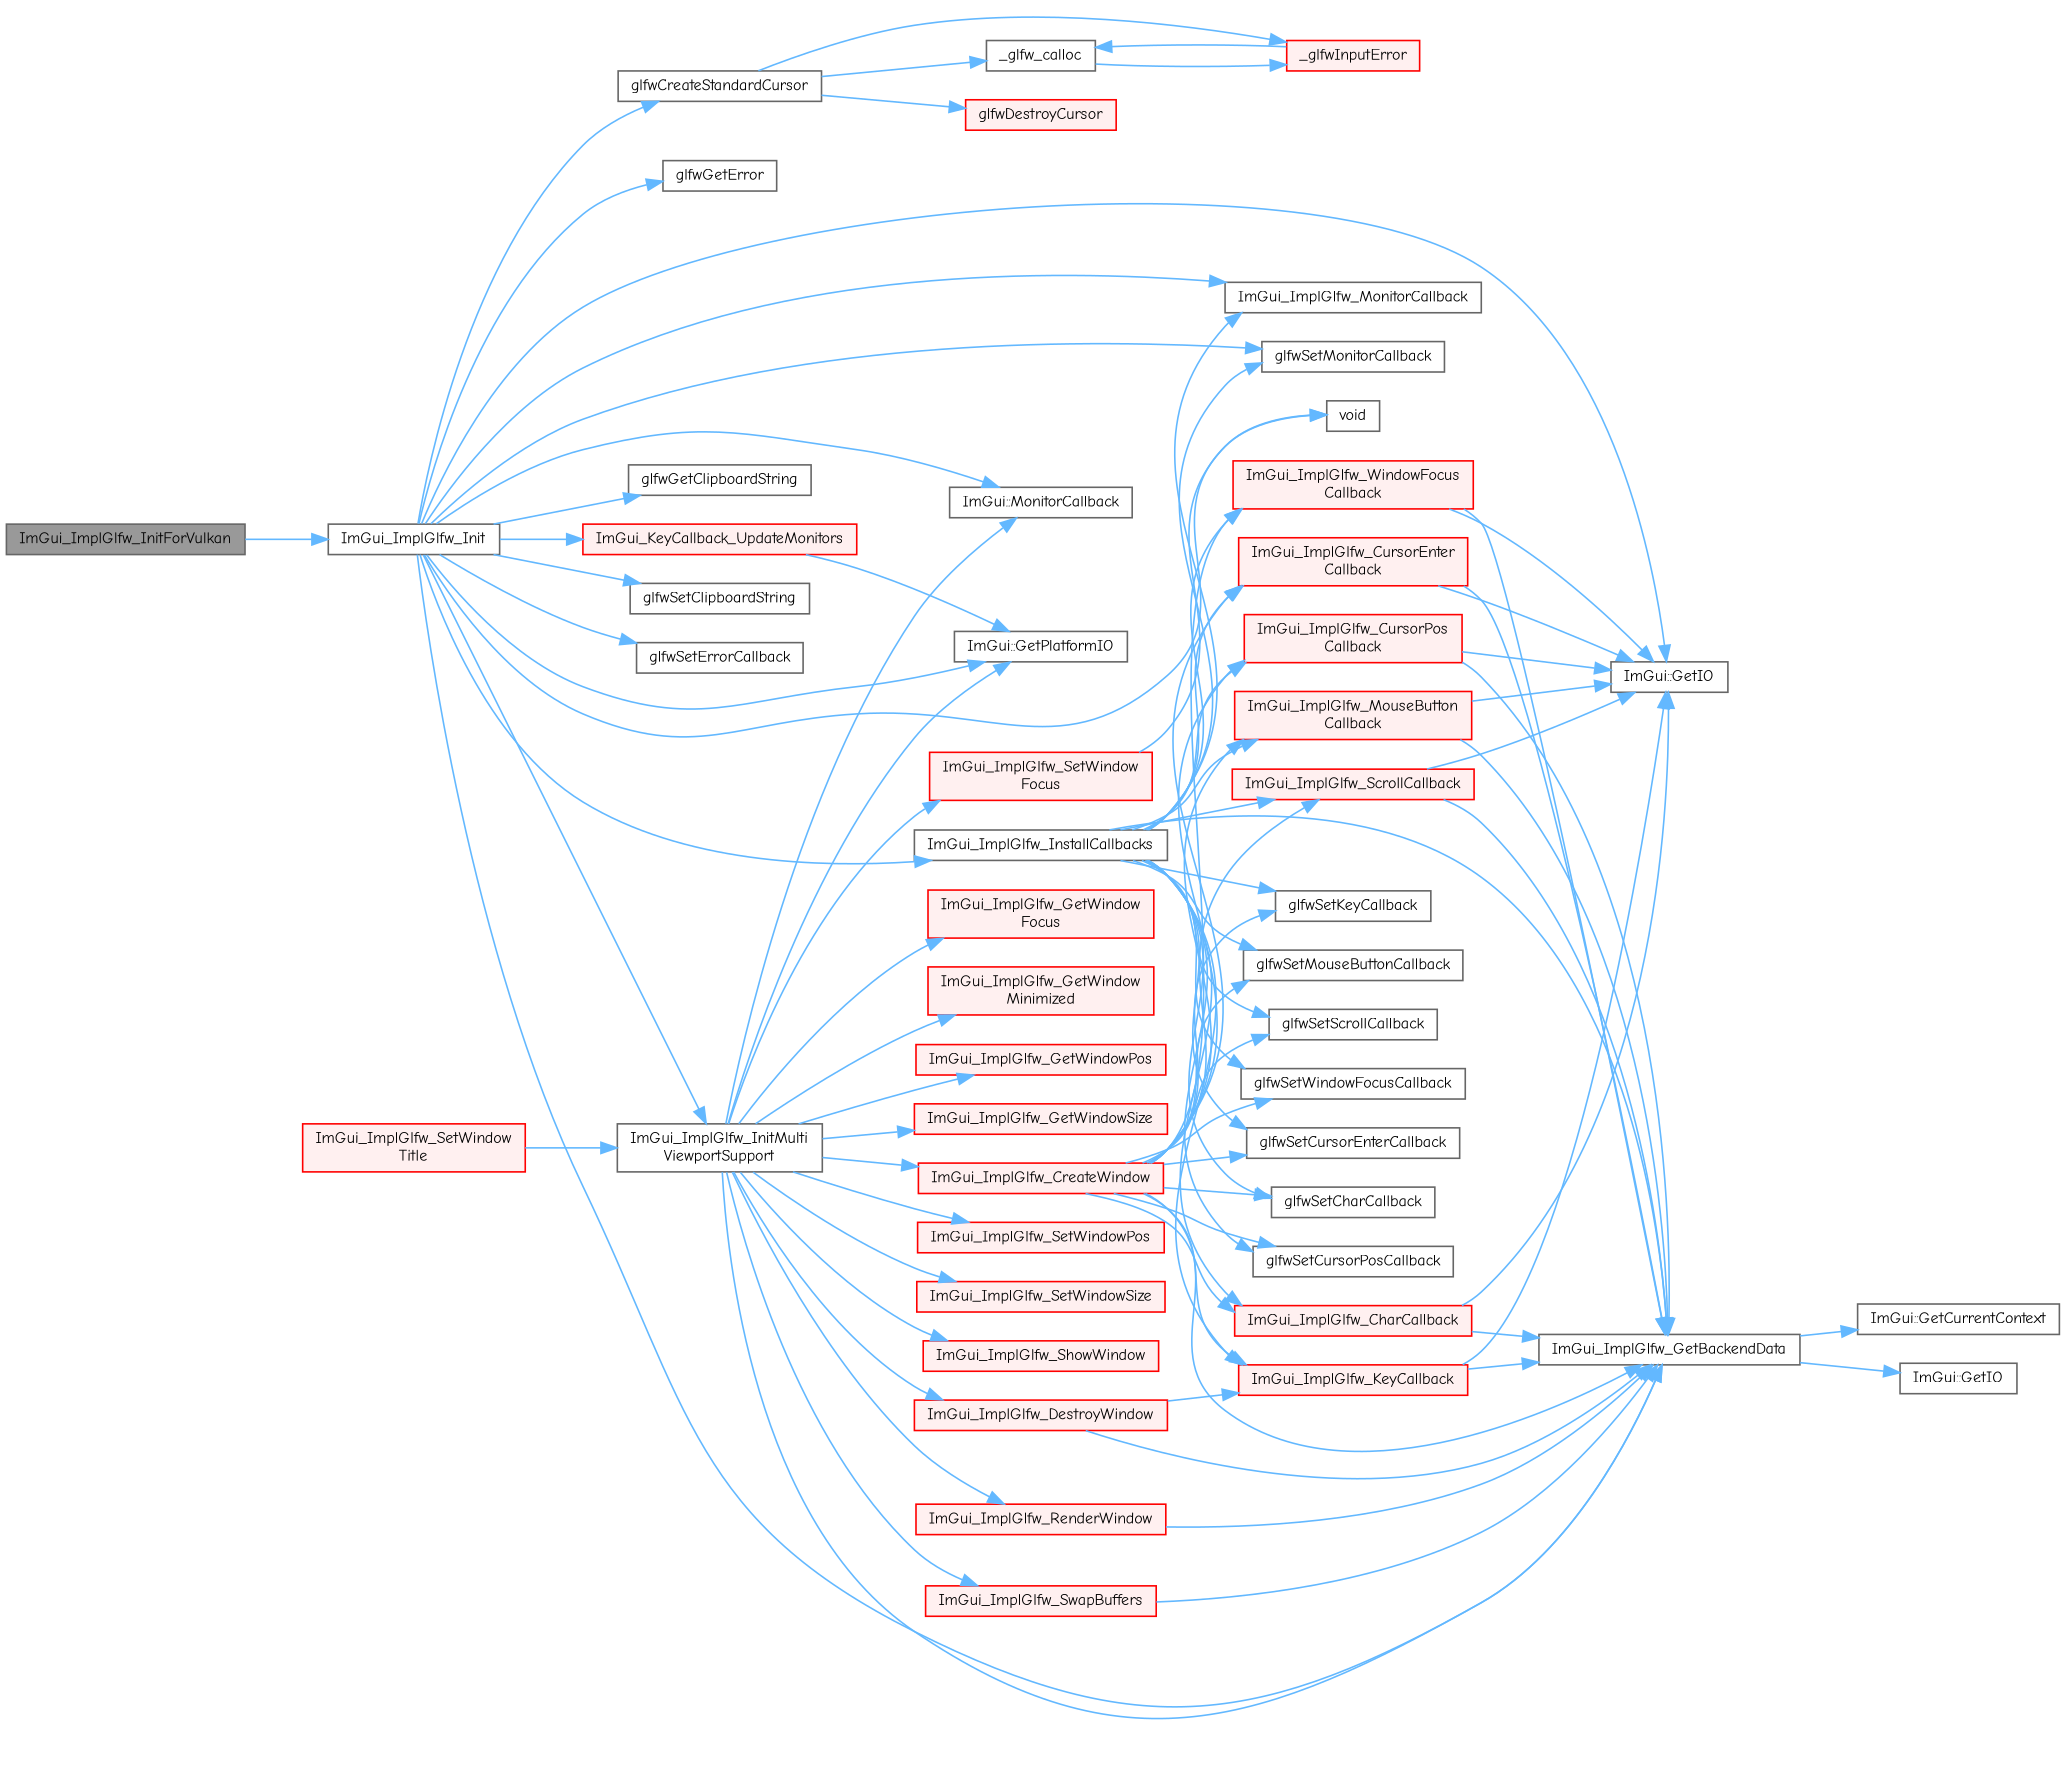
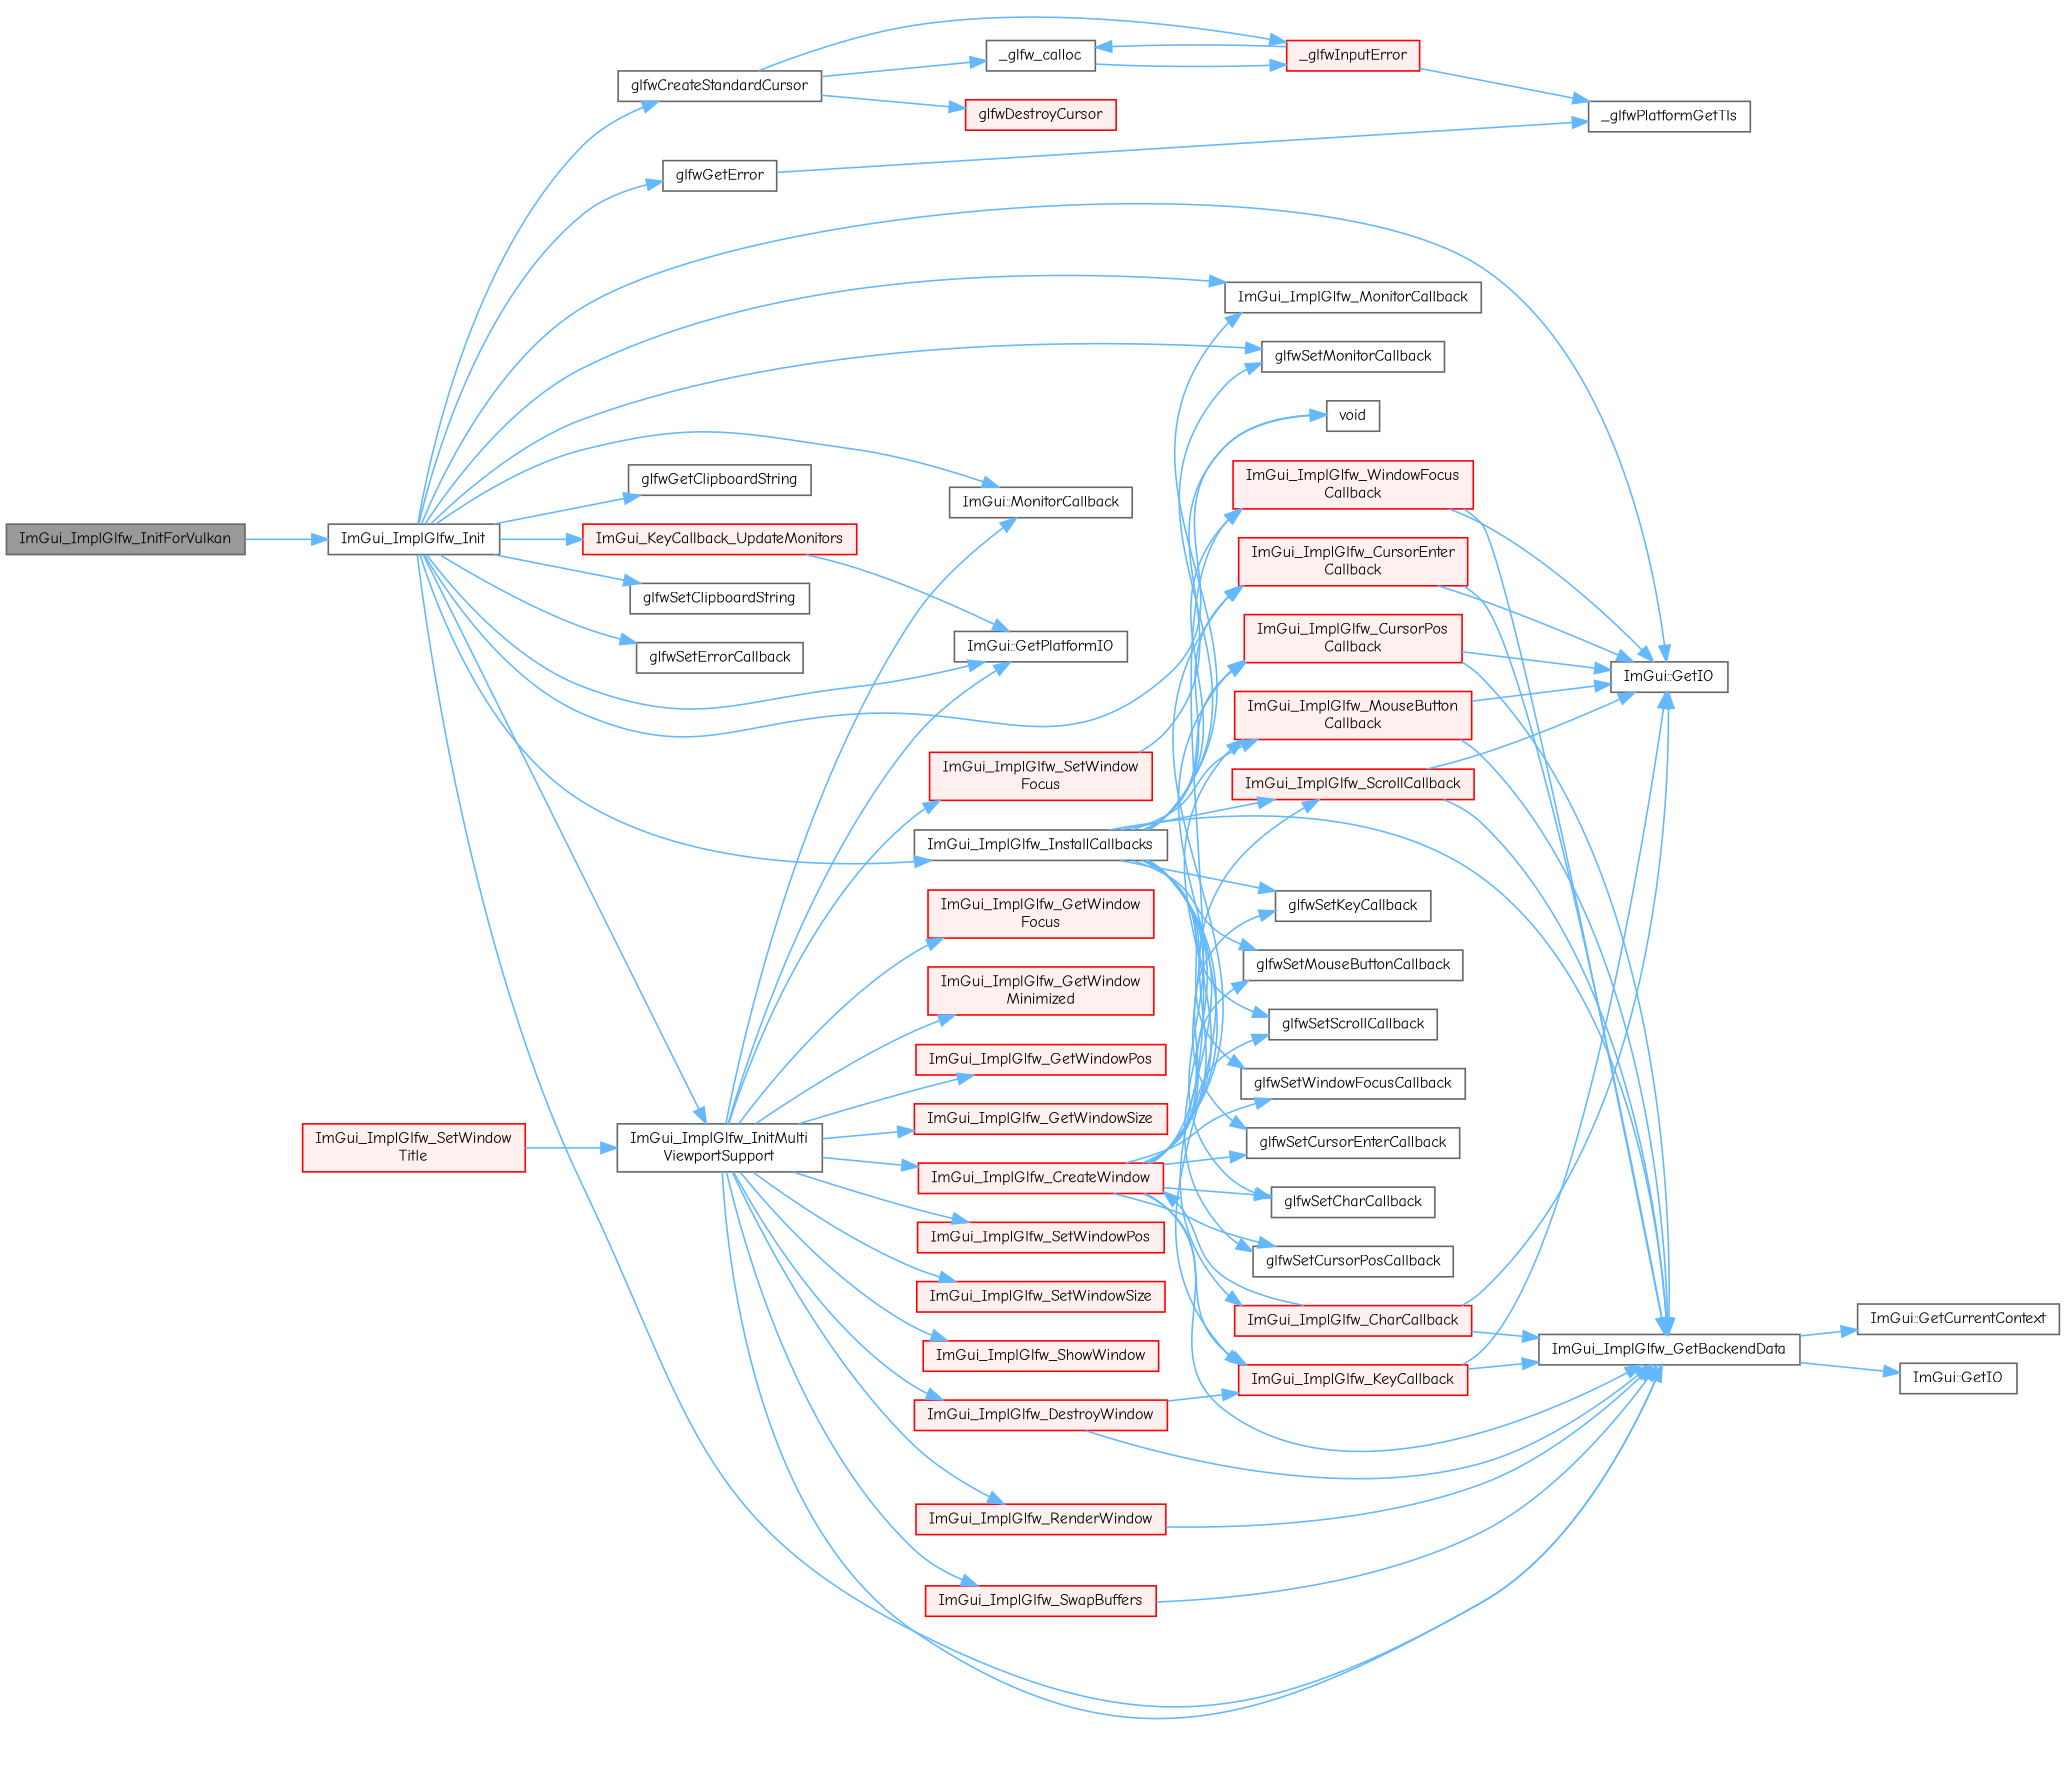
  digraph {
    fontname="Comic Neue"
    rankdir=LR
    node [color=grey40 fillcolor=white fontname="Comic Neue" fontsize=10 shape=box style=filled]
    edge [color=steelblue1 fontname="Comic Neue" fontsize=10 labelfontname=Helvetica labelfontsize=10 style=solid]
    n1 [color=gray40 fillcolor=grey60 fontcolor=black height=0.2 label=ImGui_ImplGlfw_InitForVulkan width=0.4]
    n2 [height=0.2 label=ImGui_ImplGlfw_Init width=0.4]
    n3 [height=0.2 label="ImGui::GetIO" width=0.4]
    n4 [height=0.2 label="ImGui::MonitorCallback" width=0.4]
    n5 [height=0.2 label="ImGui::GetPlatformIO" width=0.4]
    n6 [height=0.2 label=glfwCreateStandardCursor width=0.4]
    n7 [height=0.2 label=glfwGetClipboardString width=0.4]
    n8 [height=0.2 label=glfwGetError width=0.4]
    n9 [height=0.2 label=glfwSetClipboardString width=0.4]
    n10 [height=0.2 label=glfwSetErrorCallback width=0.4]
    n11 [height=0.2 label=glfwSetMonitorCallback width=0.4]
    n12 [height=0.2 label=ImGui_ImplGlfw_GetBackendData width=0.4]
    n13 [height=0.2 label="ImGui_ImplGlfw_InitMulti\lViewportSupport" width=0.4]
    n14 [height=0.2 label=void width=0.4]
    n15 [height=0.2 label=ImGui_ImplGlfw_InstallCallbacks width=0.4]
    n16 [height=0.2 label=ImGui_ImplGlfw_MonitorCallback width=0.4]
    n17 [color=red fillcolor="#FFF0F0" height=0.2 label=ImGui_KeyCallback_UpdateMonitors width=0.4]
    n18 [height=0.2 label=_glfw_calloc width=0.4]
    n19 [color=red fillcolor="#FFF0F0" height=0.2 label=_glfwInputError width=0.4]
    n20 [color=red fillcolor="#FFF0F0" height=0.2 label=glfwDestroyCursor width=0.4]
+   n21 [height=0.2 label=_glfwPlatformGetTls width=0.4]
    n22 [height=0.2 label="ImGui::GetCurrentContext" width=0.4]
    n23 [height=0.2 label="ImGui::GetIO" width=0.4]
    n24 [color=red fillcolor="#FFF0F0" height=0.2 label=ImGui_ImplGlfw_CreateWindow width=0.4]
    n25 [color=red fillcolor="#FFF0F0" height=0.2 label=ImGui_ImplGlfw_DestroyWindow width=0.4]
    n26 [color=red fillcolor="#FFF0F0" height=0.2 label="ImGui_ImplGlfw_GetWindow\lFocus" width=0.4]
    n27 [color=red fillcolor="#FFF0F0" height=0.2 label="ImGui_ImplGlfw_GetWindow\lMinimized" width=0.4]
    n28 [color=red fillcolor="#FFF0F0" height=0.2 label=ImGui_ImplGlfw_GetWindowPos width=0.4]
    n29 [color=red fillcolor="#FFF0F0" height=0.2 label=ImGui_ImplGlfw_GetWindowSize width=0.4]
    n30 [color=red fillcolor="#FFF0F0" height=0.2 label=ImGui_ImplGlfw_RenderWindow width=0.4]
    n31 [color=red fillcolor="#FFF0F0" height=0.2 label="ImGui_ImplGlfw_SetWindow\lFocus" width=0.4]
    n32 [color=red fillcolor="#FFF0F0" height=0.2 label=ImGui_ImplGlfw_SetWindowPos width=0.4]
    n33 [color=red fillcolor="#FFF0F0" height=0.2 label=ImGui_ImplGlfw_SetWindowSize width=0.4]
    n34 [color=red fillcolor="#FFF0F0" height=0.2 label=ImGui_ImplGlfw_ShowWindow width=0.4]
    n35 [color=red fillcolor="#FFF0F0" height=0.2 label=ImGui_ImplGlfw_SwapBuffers width=0.4]
    n36 [height=0.2 label=glfwSetCharCallback width=0.4]
    n37 [height=0.2 label=glfwSetCursorEnterCallback width=0.4]
    n38 [height=0.2 label=glfwSetCursorPosCallback width=0.4]
    n39 [height=0.2 label=glfwSetKeyCallback width=0.4]
    n40 [height=0.2 label=glfwSetMouseButtonCallback width=0.4]
    n41 [height=0.2 label=glfwSetScrollCallback width=0.4]
    n42 [height=0.2 label=glfwSetWindowFocusCallback width=0.4]
    n43 [color=red fillcolor="#FFF0F0" height=0.2 label=ImGui_ImplGlfw_CharCallback width=0.4]
    n44 [color=red fillcolor="#FFF0F0" height=0.2 label="ImGui_ImplGlfw_CursorEnter\lCallback" width=0.4]
    n45 [color=red fillcolor="#FFF0F0" height=0.2 label="ImGui_ImplGlfw_CursorPos\lCallback" width=0.4]
    n46 [color=red fillcolor="#FFF0F0" height=0.2 label=ImGui_ImplGlfw_KeyCallback width=0.4]
    n47 [color=red fillcolor="#FFF0F0" height=0.2 label="ImGui_ImplGlfw_MouseButton\lCallback" width=0.4]
    n48 [color=red fillcolor="#FFF0F0" height=0.2 label=ImGui_ImplGlfw_ScrollCallback width=0.4]
    n49 [color=red fillcolor="#FFF0F0" height=0.2 label="ImGui_ImplGlfw_WindowFocus\lCallback" width=0.4]
    n50 [color=red fillcolor="#FFF0F0" height=0.2 label="ImGui_ImplGlfw_SetWindow\lTitle" width=0.4]
    n1 -> n2
    n2 -> n3
    n2 -> n4
    n2 -> n5
    n2 -> n6
    n2 -> n7
    n2 -> n8
    n2 -> n9
    n2 -> n10
    n2 -> n11
    n2 -> n12
    n2 -> n13
    n2 -> n14
    n2 -> n15
    n2 -> n16
    n2 -> n17
    n6 -> n18
    n6 -> n19
    n6 -> n20
+   n8 -> n21
    n12 -> n22
    n12 -> n23
    n13 -> n4
    n13 -> n5
    n13 -> n12
    n13 -> n24
    n13 -> n25
    n13 -> n26
    n13 -> n27
    n13 -> n28
    n13 -> n29
    n13 -> n30
    n13 -> n31
    n13 -> n32
    n13 -> n33
    n13 -> n34
    n13 -> n35
    n15 -> n11
    n15 -> n12
    n15 -> n16
    n15 -> n36
    n15 -> n37
    n15 -> n38
    n15 -> n39
    n15 -> n40
    n15 -> n41
    n15 -> n42
    n15 -> n43
    n15 -> n44
    n15 -> n45
    n15 -> n46
    n15 -> n47
    n15 -> n48
    n15 -> n49
    n17 -> n5
    n18 -> n19
    n19 -> n18
+   n19 -> n21
    n24 -> n12
    n24 -> n36
    n24 -> n37
    n24 -> n38
    n24 -> n39
    n24 -> n40
    n24 -> n41
    n24 -> n42
-   n24 -> n43
+   n43 -> n24
    n24 -> n44
    n24 -> n45
    n24 -> n46
    n24 -> n47
    n24 -> n48
    n24 -> n49
    n25 -> n12
    n25 -> n46
    n30 -> n12
    n31 -> n14
    n35 -> n12
    n43 -> n3
    n43 -> n12
    n44 -> n3
    n44 -> n12
    n45 -> n3
    n45 -> n12
    n46 -> n3
    n46 -> n12
    n47 -> n3
    n47 -> n12
    n48 -> n3
    n48 -> n12
    n49 -> n3
    n49 -> n12
    n50 -> n13
  }
